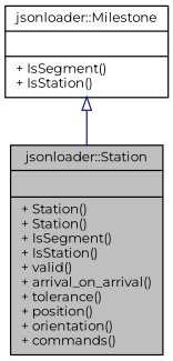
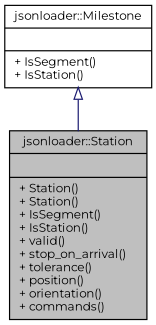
  digraph {
    fontname=Montserrat
    node [color=black fontname=Montserrat fontsize=10 shape=record style=filled]
-   n1 [fillcolor=grey75 fontcolor=black height=0.2 label="{jsonloader::Station\n||+ Station()\l+ Station()\l+ IsSegment()\l+ IsStation()\l+ valid()\l+ arrival_on_arrival()\l+ tolerance()\l+ position()\l+ orientation()\l+ commands()\l}" width=0.4]
+   n1 [fillcolor=grey75 fontcolor=black height=0.2 label="{jsonloader::Station\n||+ Station()\l+ Station()\l+ IsSegment()\l+ IsStation()\l+ valid()\l+ stop_on_arrival()\l+ tolerance()\l+ position()\l+ orientation()\l+ commands()\l}" width=0.4]
    n2 [fillcolor=white height=0.2 label="{jsonloader::Milestone\n||+ IsSegment()\l+ IsStation()\l}" width=0.4]
    n2 -> n1 [arrowtail=onormal color=midnightblue dir=back fontname=Montserrat fontsize=10 labelfontname=Helvetica labelfontsize=10 style=solid]
  }
